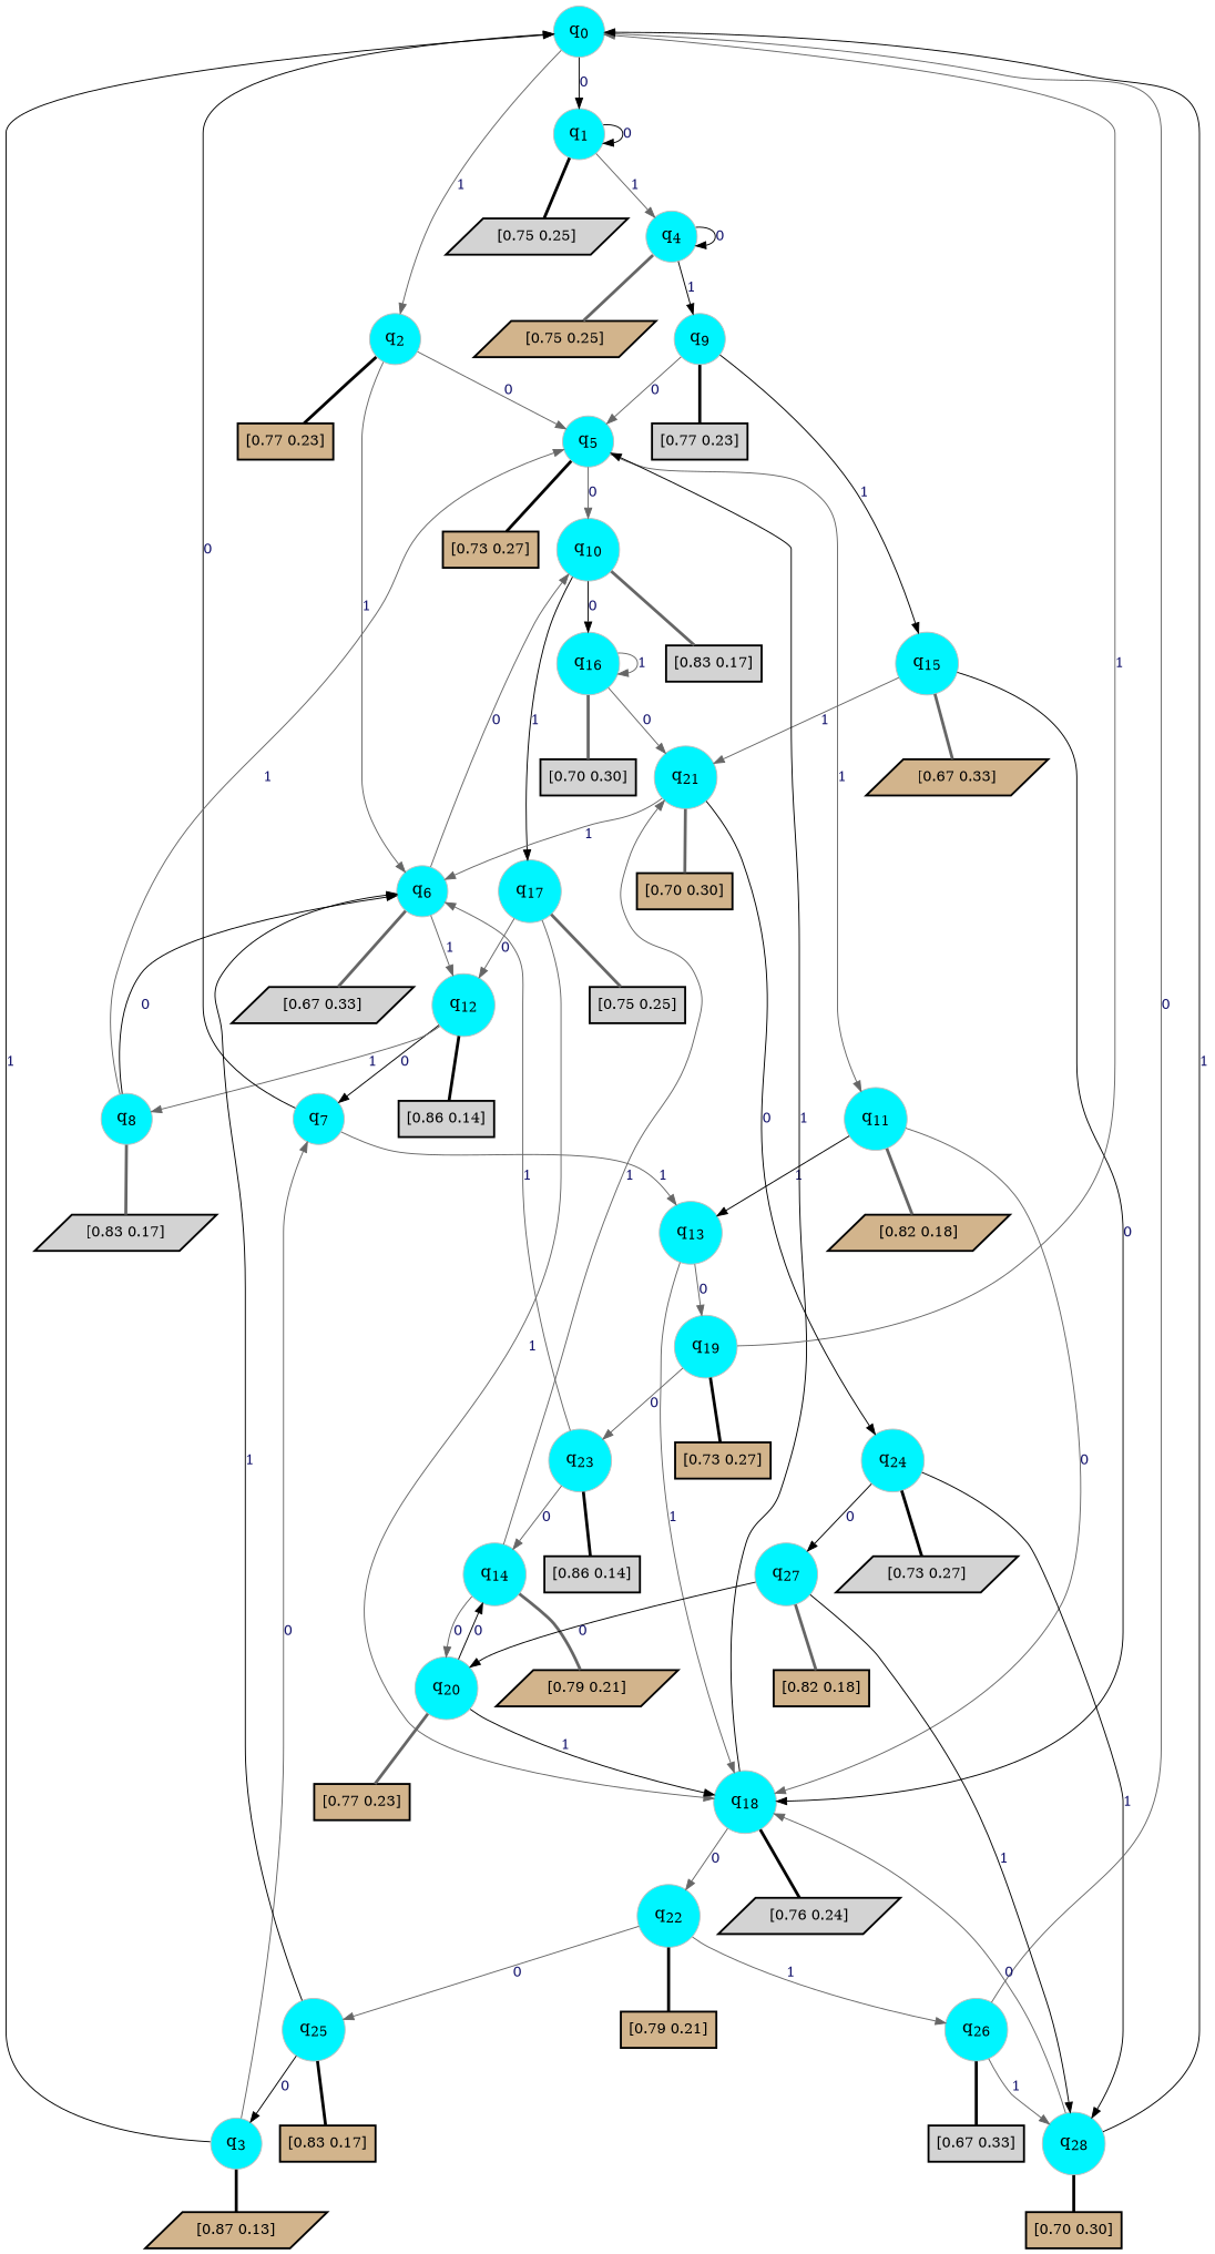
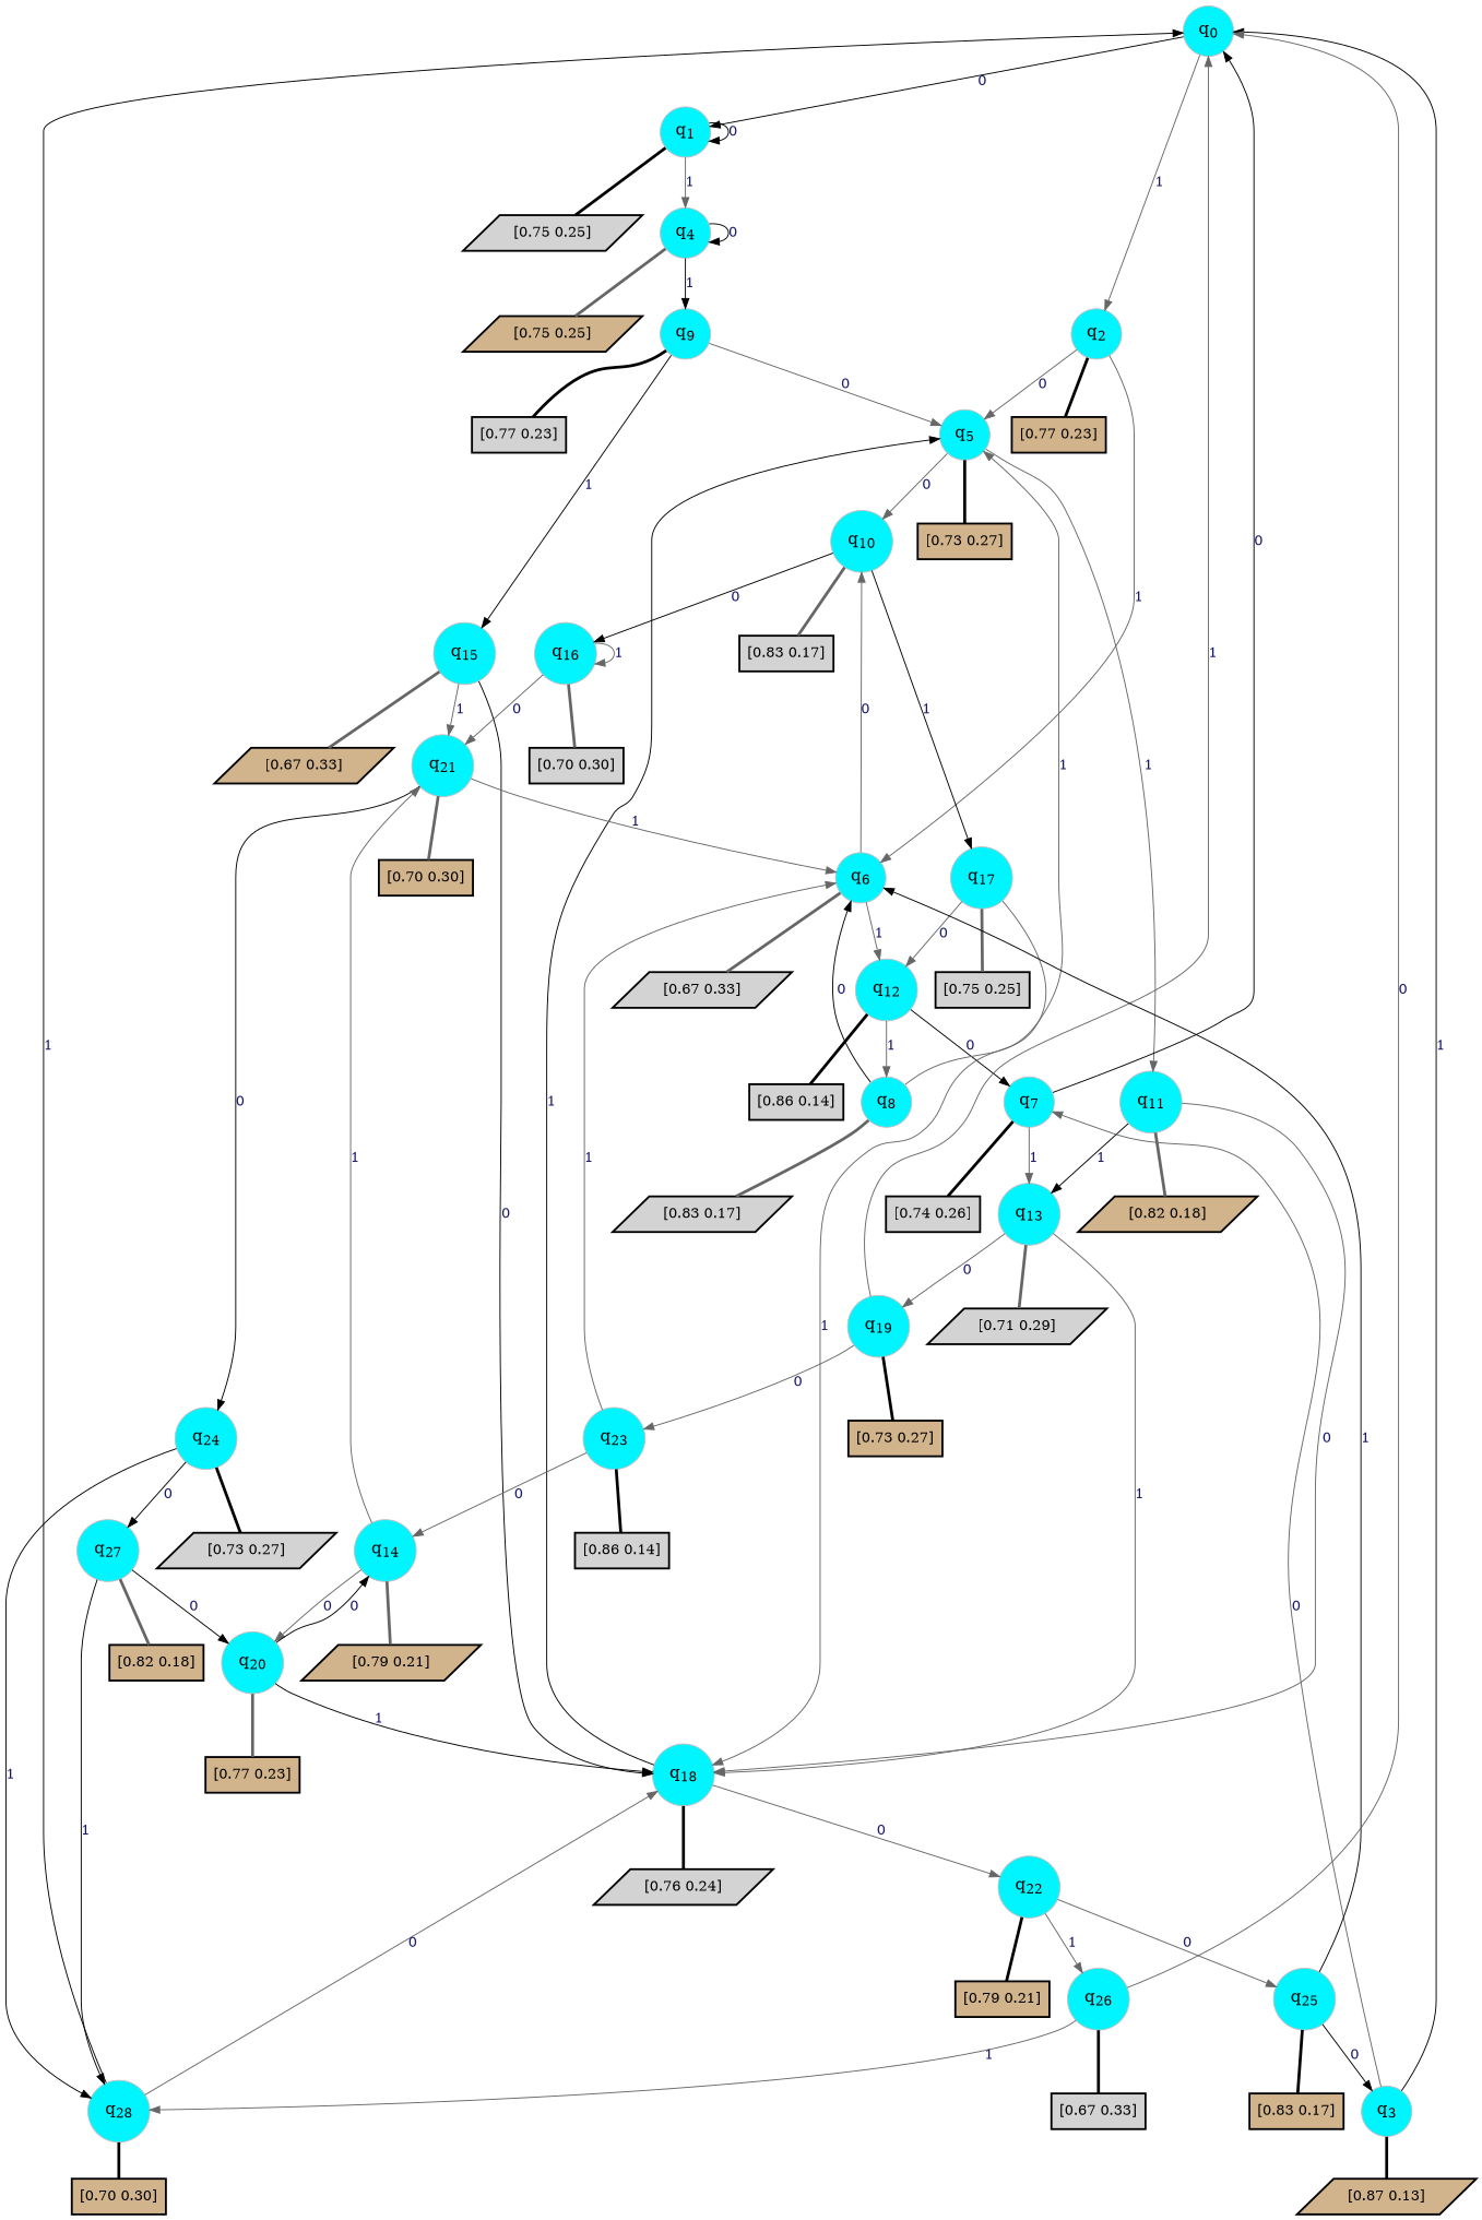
  digraph {
    fontname="DejaVu Serif"
    rankdir=TD
    node [color=gray fillcolor=turquoise1 fontcolor=black fontname="DejaVu Serif" fontsize=16 fontweight=bold shape=circle style=filled]
    edge [arrowsize=1 color=gray40 fontcolor=midnightblue fontname="DejaVu Serif" fontweight=bold penwidth=1 style=solid weight=20]
    n1 [label=<q<SUB>0</SUB>>]
    n2 [label=<q<SUB>1</SUB>>]
    n3 [label=<q<SUB>2</SUB>>]
    n4 [label=<q<SUB>4</SUB>>]
    n5 [color=black fillcolor=lightgrey fontsize=14 label="[0.75 0.25]" penwidth=2 shape=parallelogram]
    n6 [label=<q<SUB>5</SUB>>]
    n7 [label=<q<SUB>6</SUB>>]
    n8 [color=black fillcolor=tan fontsize=14 label="[0.77 0.23]" penwidth=2 shape=box]
    n9 [label=<q<SUB>9</SUB>>]
    n10 [color=black fillcolor=tan fontsize=14 label="[0.75 0.25]" penwidth=2 shape=parallelogram]
    n11 [label=<q<SUB>10</SUB>>]
    n12 [label=<q<SUB>11</SUB>>]
    n13 [color=black fillcolor=tan fontsize=14 label="[0.73 0.27]" penwidth=2 shape=box]
    n14 [label=<q<SUB>12</SUB>>]
    n15 [color=black fillcolor=lightgrey fontsize=14 label="[0.67 0.33]" penwidth=2 shape=parallelogram]
    n16 [label=<q<SUB>3</SUB>>]
    n17 [label=<q<SUB>7</SUB>>]
    n18 [color=black fillcolor=tan fontsize=14 label="[0.87 0.13]" penwidth=2 shape=parallelogram]
    n19 [label=<q<SUB>13</SUB>>]
+   n20 [color=black fillcolor=lightgrey fontsize=14 label="[0.74 0.26]" penwidth=2 shape=box]
    n21 [label=<q<SUB>15</SUB>>]
    n22 [color=black fillcolor=lightgrey fontsize=14 label="[0.77 0.23]" penwidth=2 shape=box]
    n23 [label=<q<SUB>16</SUB>>]
    n24 [label=<q<SUB>17</SUB>>]
    n25 [color=black fillcolor=lightgrey fontsize=14 label="[0.83 0.17]" penwidth=2 shape=box]
    n26 [label=<q<SUB>18</SUB>>]
    n27 [color=black fillcolor=tan fontsize=14 label="[0.82 0.18]" penwidth=2 shape=parallelogram]
    n28 [label=<q<SUB>8</SUB>>]
    n29 [color=black fillcolor=lightgrey fontsize=14 label="[0.86 0.14]" penwidth=2 shape=box]
    n30 [label=<q<SUB>19</SUB>>]
+   n31 [color=black fillcolor=lightgrey fontsize=14 label="[0.71 0.29]" penwidth=2 shape=parallelogram]
    n32 [color=black fillcolor=lightgrey fontsize=14 label="[0.83 0.17]" penwidth=2 shape=parallelogram]
    n33 [label=<q<SUB>21</SUB>>]
    n34 [color=black fillcolor=tan fontsize=14 label="[0.67 0.33]" penwidth=2 shape=parallelogram]
    n35 [color=black fillcolor=lightgrey fontsize=14 label="[0.70 0.30]" penwidth=2 shape=box]
    n36 [color=black fillcolor=lightgrey fontsize=14 label="[0.75 0.25]" penwidth=2 shape=box]
    n37 [label=<q<SUB>22</SUB>>]
    n38 [color=black fillcolor=lightgrey fontsize=14 label="[0.76 0.24]" penwidth=2 shape=parallelogram]
    n39 [label=<q<SUB>23</SUB>>]
    n40 [color=black fillcolor=tan fontsize=14 label="[0.73 0.27]" penwidth=2 shape=box]
    n41 [label=<q<SUB>14</SUB>>]
    n42 [label=<q<SUB>20</SUB>>]
    n43 [color=black fillcolor=tan fontsize=14 label="[0.79 0.21]" penwidth=2 shape=parallelogram]
    n44 [color=black fillcolor=tan fontsize=14 label="[0.77 0.23]" penwidth=2 shape=box]
    n45 [label=<q<SUB>24</SUB>>]
    n46 [color=black fillcolor=tan fontsize=14 label="[0.70 0.30]" penwidth=2 shape=box]
    n47 [label=<q<SUB>25</SUB>>]
    n48 [label=<q<SUB>26</SUB>>]
    n49 [color=black fillcolor=tan fontsize=14 label="[0.79 0.21]" penwidth=2 shape=box]
    n50 [color=black fillcolor=lightgrey fontsize=14 label="[0.86 0.14]" penwidth=2 shape=box]
    n51 [label=<q<SUB>27</SUB>>]
    n52 [label=<q<SUB>28</SUB>>]
    n53 [color=black fillcolor=lightgrey fontsize=14 label="[0.73 0.27]" penwidth=2 shape=parallelogram]
    n54 [color=black fillcolor=tan fontsize=14 label="[0.83 0.17]" penwidth=2 shape=box]
    n55 [color=black fillcolor=lightgrey fontsize=14 label="[0.67 0.33]" penwidth=2 shape=box]
    n56 [color=black fillcolor=tan fontsize=14 label="[0.82 0.18]" penwidth=2 shape=box]
    n57 [color=black fillcolor=tan fontsize=14 label="[0.70 0.30]" penwidth=2 shape=box]
    n1 -> n2 [color=black label=0]
    n1 -> n3 [label=1]
    n2 -> n2 [color=black label=0]
    n2 -> n4 [label=1]
    n2 -> n5 [arrowhead=none color=black penwidth=3]
    n3 -> n6 [label=0]
    n3 -> n7 [label=1]
    n3 -> n8 [arrowhead=none color=black penwidth=3]
    n4 -> n4 [color=black label=0]
    n4 -> n9 [color=black label=1]
    n4 -> n10 [arrowhead=none penwidth=3]
    n6 -> n11 [label=0]
    n6 -> n12 [label=1]
    n6 -> n13 [arrowhead=none color=black penwidth=3]
    n7 -> n11 [label=0]
    n7 -> n14 [label=1]
    n7 -> n15 [arrowhead=none penwidth=3]
    n9 -> n6 [label=0]
    n9 -> n21 [color=black label=1]
    n9 -> n22 [arrowhead=none color=black penwidth=3]
    n11 -> n23 [color=black label=0]
    n11 -> n24 [color=black label=1]
    n11 -> n25 [arrowhead=none penwidth=3]
    n12 -> n19 [color=black label=1]
    n12 -> n26 [label=0]
    n12 -> n27 [arrowhead=none penwidth=3]
    n14 -> n17 [color=black label=0]
    n14 -> n28 [label=1]
    n14 -> n29 [arrowhead=none color=black penwidth=3]
    n16 -> n1 [color=black label=1]
    n16 -> n17 [label=0]
    n16 -> n18 [arrowhead=none color=black penwidth=3]
    n17 -> n1 [color=black label=0]
    n17 -> n19 [label=1]
+   n17 -> n20 [arrowhead=none color=black penwidth=3]
    n19 -> n26 [label=1]
    n19 -> n30 [label=0]
+   n19 -> n31 [arrowhead=none penwidth=3]
    n21 -> n26 [color=black label=0]
    n21 -> n33 [label=1]
    n21 -> n34 [arrowhead=none penwidth=3]
    n23 -> n23 [label=1]
    n23 -> n33 [label=0]
    n23 -> n35 [arrowhead=none penwidth=3]
    n24 -> n14 [label=0]
    n24 -> n26 [label=1]
    n24 -> n36 [arrowhead=none penwidth=3]
    n26 -> n6 [color=black label=1]
    n26 -> n37 [label=0]
    n26 -> n38 [arrowhead=none color=black penwidth=3]
    n28 -> n6 [label=1]
    n28 -> n7 [color=black label=0]
    n28 -> n32 [arrowhead=none penwidth=3]
    n30 -> n1 [label=1]
    n30 -> n39 [label=0]
    n30 -> n40 [arrowhead=none color=black penwidth=3]
    n33 -> n7 [label=1]
    n33 -> n45 [color=black label=0]
    n33 -> n46 [arrowhead=none penwidth=3]
    n37 -> n47 [label=0]
    n37 -> n48 [label=1]
    n37 -> n49 [arrowhead=none color=black penwidth=3]
    n39 -> n7 [label=1]
    n39 -> n41 [label=0]
    n39 -> n50 [arrowhead=none color=black penwidth=3]
    n41 -> n33 [label=1]
    n41 -> n42 [label=0]
    n41 -> n43 [arrowhead=none penwidth=3]
    n42 -> n26 [color=black label=1]
    n42 -> n41 [color=black label=0]
    n42 -> n44 [arrowhead=none penwidth=3]
    n45 -> n51 [color=black label=0]
    n45 -> n52 [color=black label=1]
    n45 -> n53 [arrowhead=none color=black penwidth=3]
    n47 -> n7 [color=black label=1]
    n47 -> n16 [color=black label=0]
    n47 -> n54 [arrowhead=none color=black penwidth=3]
    n48 -> n1 [label=0]
    n48 -> n52 [label=1]
    n48 -> n55 [arrowhead=none color=black penwidth=3]
    n51 -> n42 [color=black label=0]
    n51 -> n52 [color=black label=1]
    n51 -> n56 [arrowhead=none penwidth=3]
    n52 -> n1 [color=black label=1]
    n52 -> n26 [label=0]
    n52 -> n57 [arrowhead=none color=black penwidth=3]
  }
